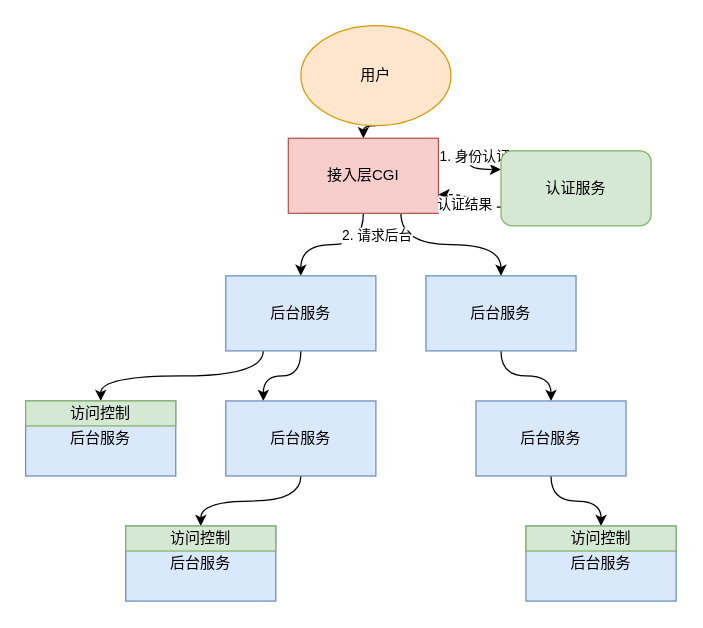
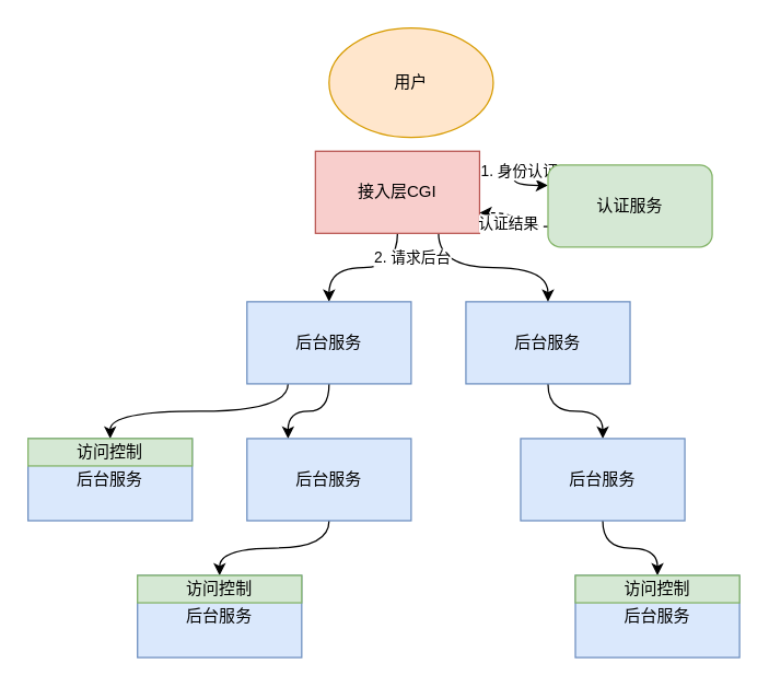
  <mxCell id="0" />
  <mxCell id="1" parent="0" />
  <mxCell id="2" style="edgeStyle=orthogonalEdgeStyle;curved=1;rounded=0;orthogonalLoop=1;jettySize=auto;html=1;exitX=0.5;exitY=1;exitDx=0;exitDy=0;entryX=0.5;entryY=0;entryDx=0;entryDy=0;" parent="1" source="21" target="7" edge="1"><mxGeometry relative="1" as="geometry" /></mxCell>
- <mxCell id="3" style="edgeStyle=orthogonalEdgeStyle;rounded=0;orthogonalLoop=1;jettySize=auto;html=1;exitX=0.5;exitY=1;exitDx=0;exitDy=0;entryX=0.5;entryY=0;entryDx=0;entryDy=0;curved=1;" parent="1" source="4" target="21" edge="1"><mxGeometry relative="1" as="geometry" /></mxCell>
  <mxCell id="4" value="用户" style="ellipse;whiteSpace=wrap;html=1;fillColor=#ffe6cc;strokeColor=#d79b00;" parent="1" vertex="1"><mxGeometry x="240" y="20" width="120" height="80" as="geometry" /></mxCell>
  <mxCell id="5" style="edgeStyle=orthogonalEdgeStyle;curved=1;rounded=0;orthogonalLoop=1;jettySize=auto;html=1;exitX=0.25;exitY=1;exitDx=0;exitDy=0;entryX=0.5;entryY=0;entryDx=0;entryDy=0;" parent="1" source="7" target="16" edge="1"><mxGeometry relative="1" as="geometry" /></mxCell>
  <mxCell id="6" style="edgeStyle=orthogonalEdgeStyle;curved=1;rounded=0;orthogonalLoop=1;jettySize=auto;html=1;exitX=0.5;exitY=1;exitDx=0;exitDy=0;entryX=0.25;entryY=0;entryDx=0;entryDy=0;" parent="1" source="7" target="13" edge="1"><mxGeometry relative="1" as="geometry" /></mxCell>
  <mxCell id="7" value="后台服务" style="rounded=0;whiteSpace=wrap;html=1;fillColor=#dae8fc;strokeColor=#6c8ebf;" parent="1" vertex="1"><mxGeometry x="180" y="220" width="120" height="60" as="geometry" /></mxCell>
  <mxCell id="8" style="edgeStyle=orthogonalEdgeStyle;curved=1;rounded=0;orthogonalLoop=1;jettySize=auto;html=1;exitX=0.5;exitY=1;exitDx=0;exitDy=0;entryX=0.5;entryY=0;entryDx=0;entryDy=0;" parent="1" source="9" target="11" edge="1"><mxGeometry relative="1" as="geometry" /></mxCell>
  <mxCell id="9" value="后台服务" style="rounded=0;whiteSpace=wrap;html=1;fillColor=#dae8fc;strokeColor=#6c8ebf;" parent="1" vertex="1"><mxGeometry x="340" y="220" width="120" height="60" as="geometry" /></mxCell>
  <mxCell id="10" style="edgeStyle=orthogonalEdgeStyle;curved=1;rounded=0;orthogonalLoop=1;jettySize=auto;html=1;exitX=0.5;exitY=1;exitDx=0;exitDy=0;entryX=0.5;entryY=0;entryDx=0;entryDy=0;" parent="1" source="11" target="15" edge="1"><mxGeometry relative="1" as="geometry" /></mxCell>
  <mxCell id="11" value="后台服务" style="rounded=0;whiteSpace=wrap;html=1;fillColor=#dae8fc;strokeColor=#6c8ebf;" parent="1" vertex="1"><mxGeometry x="380" y="320" width="120" height="60" as="geometry" /></mxCell>
  <mxCell id="12" style="edgeStyle=orthogonalEdgeStyle;curved=1;rounded=0;orthogonalLoop=1;jettySize=auto;html=1;exitX=0.5;exitY=1;exitDx=0;exitDy=0;entryX=0.5;entryY=0;entryDx=0;entryDy=0;" parent="1" source="13" target="14" edge="1"><mxGeometry relative="1" as="geometry" /></mxCell>
  <mxCell id="13" value="后台服务" style="rounded=0;whiteSpace=wrap;html=1;fillColor=#dae8fc;strokeColor=#6c8ebf;" parent="1" vertex="1"><mxGeometry x="180" y="320" width="120" height="60" as="geometry" /></mxCell>
  <mxCell id="14" value="后台服务" style="rounded=0;whiteSpace=wrap;html=1;fillColor=#dae8fc;strokeColor=#6c8ebf;" parent="1" vertex="1"><mxGeometry x="100" y="420" width="120" height="60" as="geometry" /></mxCell>
  <mxCell id="15" value="后台服务" style="rounded=0;whiteSpace=wrap;html=1;fillColor=#dae8fc;strokeColor=#6c8ebf;" parent="1" vertex="1"><mxGeometry x="420" y="420" width="120" height="60" as="geometry" /></mxCell>
  <mxCell id="16" value="后台服务" style="rounded=0;whiteSpace=wrap;html=1;fillColor=#dae8fc;strokeColor=#6c8ebf;" parent="1" vertex="1"><mxGeometry x="20" y="320" width="120" height="60" as="geometry" /></mxCell>
  <mxCell id="17" style="edgeStyle=orthogonalEdgeStyle;rounded=0;orthogonalLoop=1;jettySize=auto;html=1;exitX=0.75;exitY=1;exitDx=0;exitDy=0;entryX=0.5;entryY=0;entryDx=0;entryDy=0;curved=1;" parent="1" source="21" target="9" edge="1"><mxGeometry relative="1" as="geometry" /></mxCell>
  <mxCell id="18" value="2. 请求后台" style="edgeLabel;html=1;align=center;verticalAlign=middle;resizable=0;points=[];" parent="17" vertex="1" connectable="0"><mxGeometry x="-0.744" y="5" relative="1" as="geometry"><mxPoint x="-25" as="offset" /></mxGeometry></mxCell>
  <mxCell id="19" style="edgeStyle=orthogonalEdgeStyle;curved=1;rounded=0;orthogonalLoop=1;jettySize=auto;html=1;exitX=1;exitY=0.25;exitDx=0;exitDy=0;entryX=0;entryY=0.25;entryDx=0;entryDy=0;" parent="1" source="21" target="24" edge="1"><mxGeometry relative="1" as="geometry" /></mxCell>
  <mxCell id="20" value="1. 身份认证" style="edgeLabel;html=1;align=center;verticalAlign=middle;resizable=0;points=[];" parent="19" vertex="1" connectable="0"><mxGeometry x="-0.406" y="1" relative="1" as="geometry"><mxPoint x="10" as="offset" /></mxGeometry></mxCell>
  <mxCell id="21" value="接入层CGI" style="rounded=0;whiteSpace=wrap;html=1;fillColor=#f8cecc;strokeColor=#b85450;" parent="1" vertex="1"><mxGeometry x="230" y="110" width="120" height="60" as="geometry" /></mxCell>
  <mxCell id="22" style="edgeStyle=orthogonalEdgeStyle;curved=1;rounded=0;orthogonalLoop=1;jettySize=auto;html=1;exitX=0;exitY=0.75;exitDx=0;exitDy=0;entryX=1;entryY=0.75;entryDx=0;entryDy=0;dashed=1;" parent="1" source="24" target="21" edge="1"><mxGeometry relative="1" as="geometry" /></mxCell>
  <mxCell id="23" value="认证结果" style="edgeLabel;html=1;align=center;verticalAlign=middle;resizable=0;points=[];" parent="22" vertex="1" connectable="0"><mxGeometry x="-0.071" y="2" relative="1" as="geometry"><mxPoint x="-2.86" as="offset" /></mxGeometry></mxCell>
  <mxCell id="24" value="认证服务" style="rounded=1;whiteSpace=wrap;html=1;fillColor=#d5e8d4;strokeColor=#82b366;" parent="1" vertex="1"><mxGeometry x="400" y="120" width="120" height="60" as="geometry" /></mxCell>
  <mxCell id="25" value="访问控制" style="rounded=0;whiteSpace=wrap;html=1;align=center;fillColor=#d5e8d4;strokeColor=#82b366;" parent="1" vertex="1"><mxGeometry x="20" y="320" width="120" height="20" as="geometry" /></mxCell>
  <mxCell id="26" value="访问控制" style="rounded=0;whiteSpace=wrap;html=1;align=center;fillColor=#d5e8d4;strokeColor=#82b366;" parent="1" vertex="1"><mxGeometry x="100" y="420" width="120" height="20" as="geometry" /></mxCell>
  <mxCell id="27" value="访问控制" style="rounded=0;whiteSpace=wrap;html=1;align=center;fillColor=#d5e8d4;strokeColor=#82b366;" parent="1" vertex="1"><mxGeometry x="420" y="420" width="120" height="20" as="geometry" /></mxCell>
